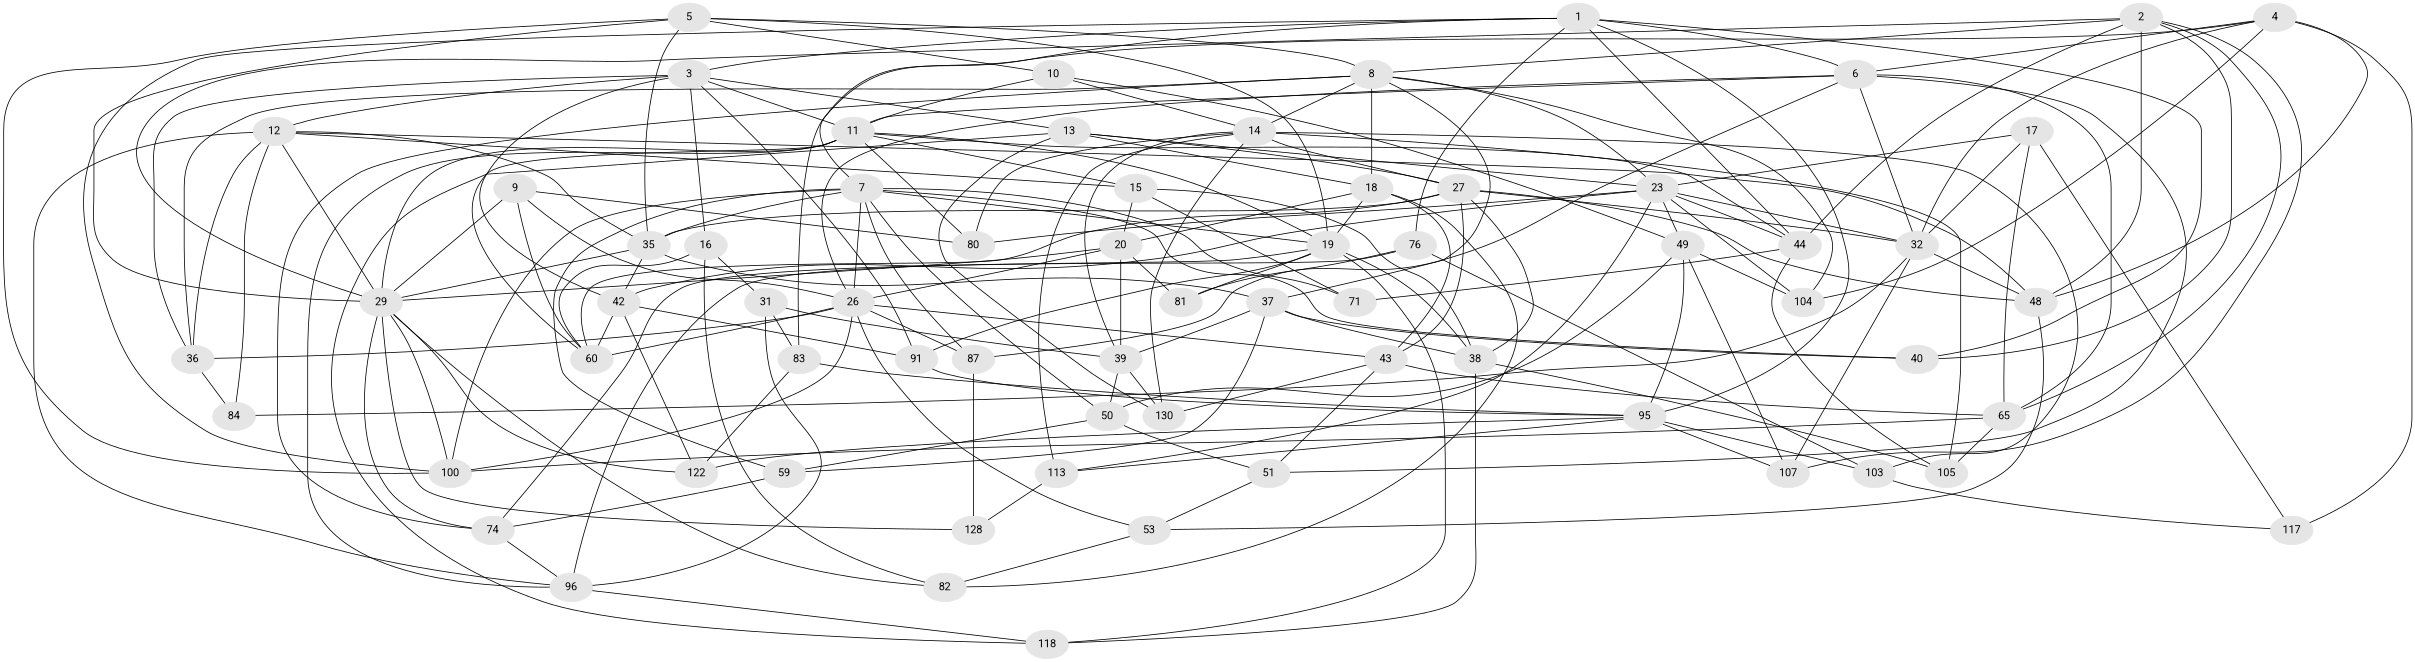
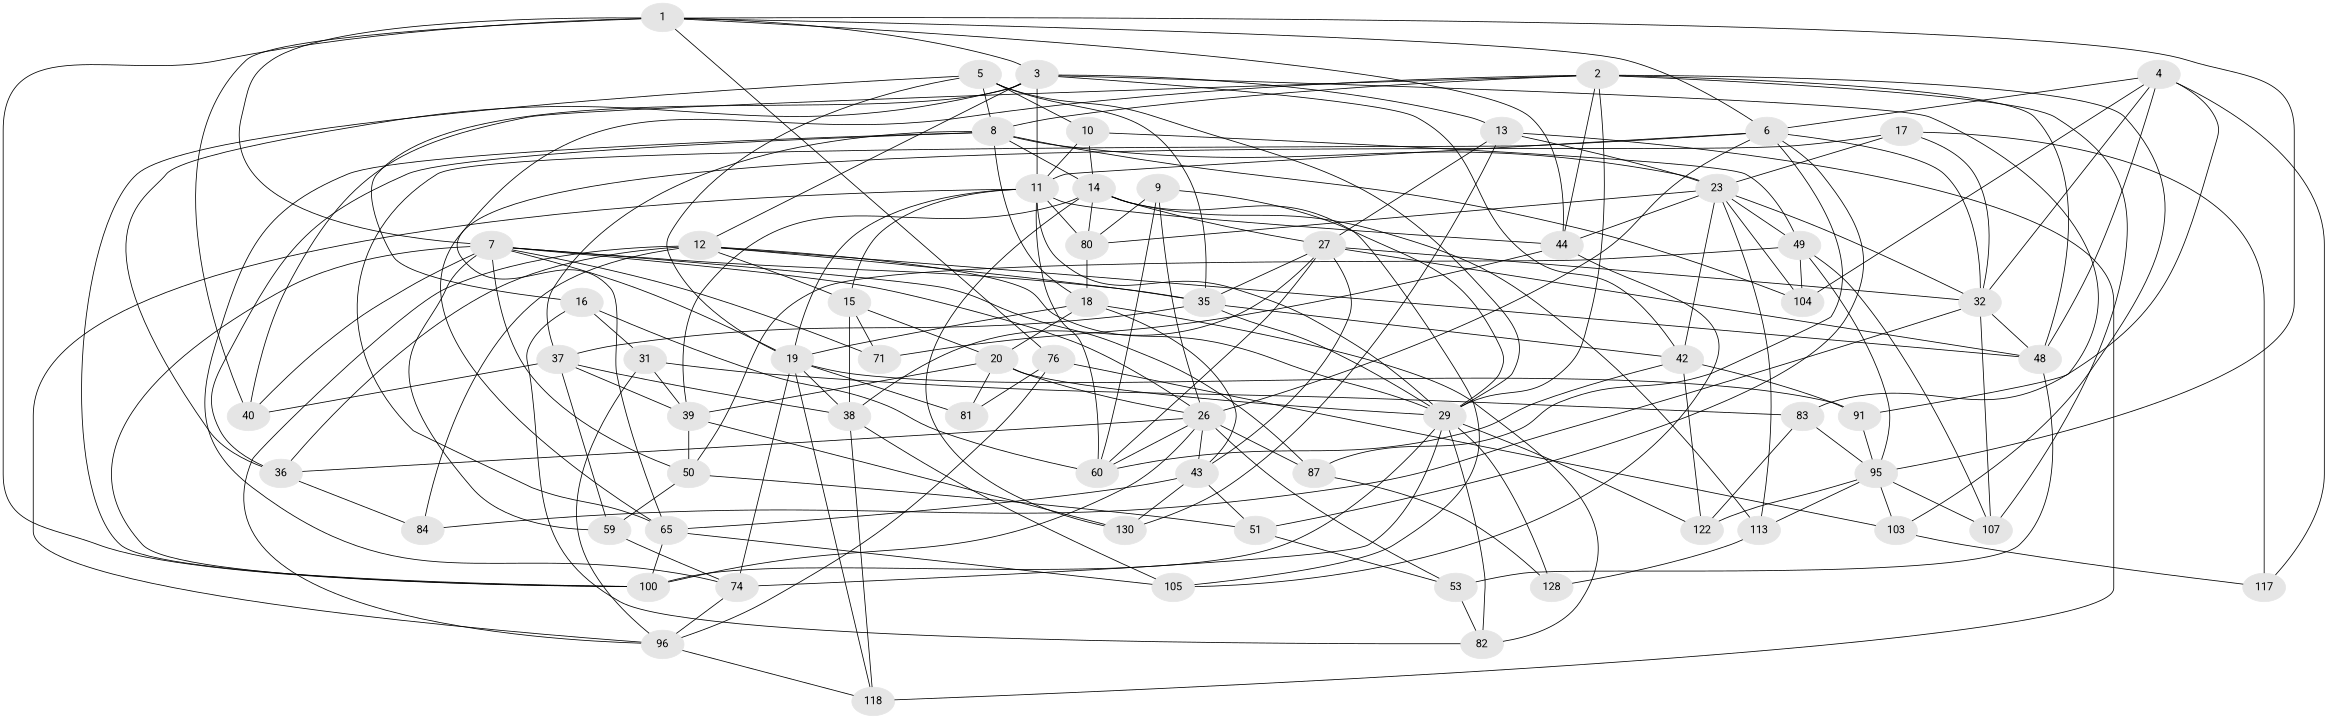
  graph {
    fontname=Roboto
    node [color=gray90 fontname=Roboto style=filled]
    edge [fontname=Roboto]
    1 [super="+46+47"]
    3 [super="+68+94+124"]
    6 [super="+57+79"]
    7 [super="+116+21"]
    40
    44 [super="+131"]
    76
    n8 [label=95 super="+106+101"]
    100 [super="+110"]
    11 [super="+99+90"]
    12 [super="+22+25"]
    13 [super="+78"]
    16
    36 [super="+72"]
    42 [super="+102"]
    91
    65 [super="+129"]
    32 [super="+109+95"]
    26 [super="+77+58+108"]
    51
    87
    19 [super="+66+61"]
    35 [super="+41"]
    50 [super="+64"]
    59
    71
    105
    103
    96 [super="+125"]
    81
    107
    113
    122
    2 [super="+89+56"]
    8 [super="+33+24"]
    29 [super="+30+54"]
    48 [super="+121"]
    104
    14 [super="+34+97"]
    18 [super="+126"]
    23 [super="+75"]
    37 [super="+62"]
    74 [super="+98"]
    128
    82
    53
    117
    60 [super="+69"]
    80
    15 [super="+28"]
    84
    27 [super="+55"]
    118
    130
    31
    4 [super="+45"]
    83
    5 [super="+88"]
    10
    49 [super="+127"]
    38 [super="+52"]
    43 [super="+73"]
    39 [super="+86"]
    20 [super="+70"]
    9
    17
    1 -- 3
    1 -- 6
    1 -- 7
    1 -- 40
    1 -- 44
    1 -- 76
    1 -- n8
    1 -- 100
    3 -- 11
    3 -- 12
    3 -- 13
    3 -- 16
    3 -- 36 [weight=2]
    3 -- 42
    3 -- 91
    6 -- 11
    6 -- 65
    6 -- 32
    6 -- 26
    6 -- 51
    6 -- 87
    7 -- 40
    7 -- 100
    7 -- 26
    7 -- 87
    7 -- 19
    7 -- 35
    7 -- 50
    7 -- 59
    7 -- 71
    44 -- 71
    44 -- 105
    76 -- 103
    76 -- 96
    76 -- 81
    n8 -- 103
    n8 -- 107
    n8 -- 113
    n8 -- 122
    11 -- 44
    11 -- 19
    11 -- 96
    11 -- 29
    11 -- 60
    11 -- 80
    11 -- 15
    12 -- 36
    12 -- 35
    12 -- 96
    12 -- 29 [weight=2]
    12 -- 48
    12 -- 15
    12 -- 84 [weight=2]
-   13 -- 18
+   80 -- 18
    13 -- 23
    13 -- 27
    13 -- 118
    13 -- 130
    16 -- 82
    16 -- 60
    16 -- 31
    36 -- 84
    42 -- 91
    42 -- 122
    42 -- 60
    91 -- n8
    65 -- 100
    65 -- 105
    32 -- 107
    32 -- 48
    32 -- 84
    26 -- 100
    26 -- 36
    26 -- 87
    26 -- 53
    26 -- 60
    26 -- 43
    51 -- 53
    87 -- 128
    19 -- 91
    19 -- 81 [weight=2]
    19 -- 74
    19 -- 118
    19 -- 38
    35 -- 42
    35 -- 29
    35 -- 37
    50 -- 51
    50 -- 59
    59 -- 74
    103 -- 117
    96 -- 118
    113 -- 128
    2 -- 40
    2 -- 44
    2 -- 65
-   14 -- 103
+   2 -- 103
    2 -- 107
    2 -- 8
    2 -- 29
    2 -- 48
    8 -- 36
    8 -- 104
    8 -- 14
    8 -- 18
    8 -- 23
    8 -- 37
    8 -- 74
    29 -- 100
    29 -- 122
    29 -- 74 [weight=2]
    29 -- 128
    29 -- 82
    48 -- 53
    14 -- 105
    14 -- 113
    14 -- 80
    14 -- 27
    14 -- 130
    14 -- 39
    18 -- 19
    18 -- 82
    18 -- 43
    18 -- 20
    23 -- 44
    23 -- 42
    23 -- 32
    23 -- 113
    23 -- 104
    23 -- 80
    23 -- 49
    37 -- 40
    37 -- 59
    37 -- 38
    37 -- 39
    74 -- 96
    53 -- 82
    15 -- 71 [weight=2]
    15 -- 38
    15 -- 20
    27 -- 32
    27 -- 35
    27 -- 48
    27 -- 60
    27 -- 38
    27 -- 43
    31 -- 96
    31 -- 83
    31 -- 39
    4 -- 6
    4 -- 32
    4 -- 48
    4 -- 104
    4 -- 117
    4 -- 83
    83 -- n8
    83 -- 122
    5 -- 100
    5 -- 19
    5 -- 35
    5 -- 8
    5 -- 29
    5 -- 10
    10 -- 11
    10 -- 14
    10 -- 49
    49 -- n8
    49 -- 50
    49 -- 107
    49 -- 104
    38 -- 105
    38 -- 118
    43 -- 65
    43 -- 51
    43 -- 130
    39 -- 50
    39 -- 130
    20 -- 26
    20 -- 81
    20 -- 29
    20 -- 39
    9 -- 26
    9 -- 29
    9 -- 60
    9 -- 80
    17 -- 65
    17 -- 32
    17 -- 23
    17 -- 117
  }
